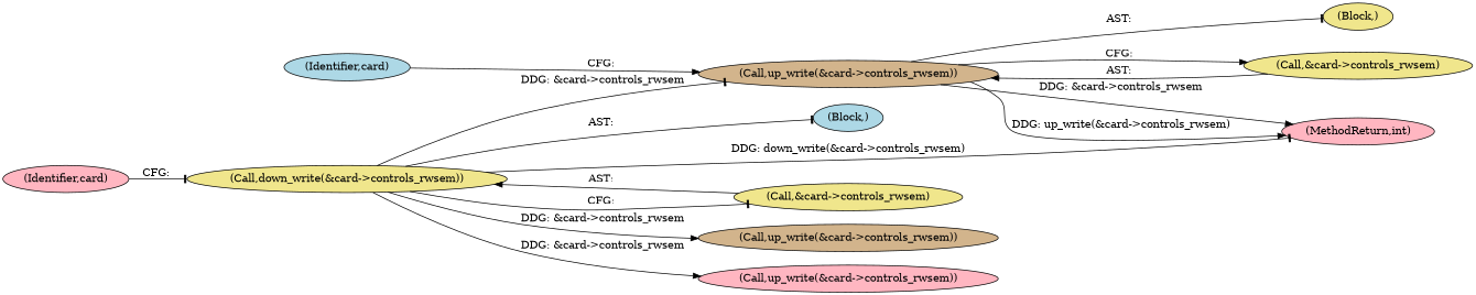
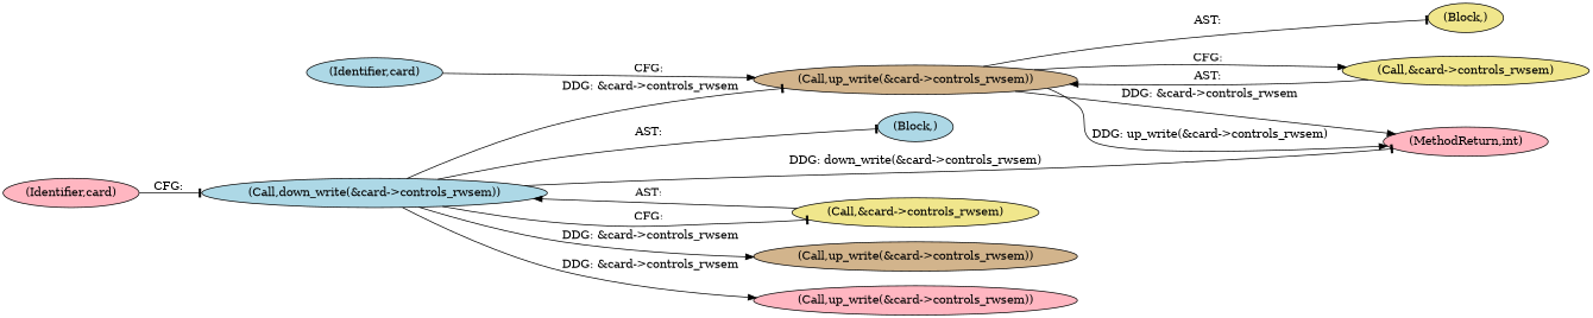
  digraph {
    rankdir=LR
    node [style=filled fillcolor=lightpink]
    edge [arrowhead=normal]
    n1 [label="(Call,up_write(&card->controls_rwsem))" fillcolor=tan]
    n2 [label="(MethodReturn,int)"]
    n3 [label="(Call,&card->controls_rwsem)" fillcolor=khaki]
    n4 [label="(Block,)" fillcolor=khaki]
-   n5 [label="(Call,down_write(&card->controls_rwsem))" fillcolor=khaki]
+   n5 [label="(Call,down_write(&card->controls_rwsem))" fillcolor=lightblue]
    n6 [label="(Call,up_write(&card->controls_rwsem))" fillcolor=tan]
    n7 [label="(Call,up_write(&card->controls_rwsem))"]
    n8 [label="(Call,&card->controls_rwsem)" fillcolor=khaki]
    n9 [label="(Block,)" fillcolor=lightblue]
    n10 [label="(Identifier,card)" fillcolor=lightblue]
    n11 [label="(Identifier,card)"]
    n1 -> n2 [label="DDG: &card->controls_rwsem"]
    n1 -> n2 [label="DDG: up_write(&card->controls_rwsem)"]
    n1 -> n3 [label="CFG: "]
    n1 -> n4 [label="AST: " arrowhead=tee]
    n3 -> n1 [label="AST: "]
    n5 -> n1 [label="DDG: &card->controls_rwsem" arrowhead=tee]
    n5 -> n2 [label="DDG: down_write(&card->controls_rwsem)" arrowhead=tee]
    n5 -> n6 [label="DDG: &card->controls_rwsem"]
    n5 -> n7 [label="DDG: &card->controls_rwsem"]
    n5 -> n8 [label="CFG: " arrowhead=tee]
    n5 -> n9 [label="AST: " arrowhead=tee]
    n8 -> n5 [label="AST: "]
    n10 -> n1 [label="CFG: "]
    n11 -> n5 [label="CFG: " arrowhead=tee]
  }
